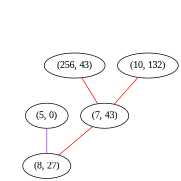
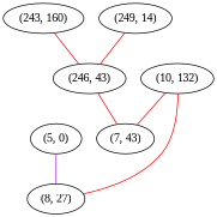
  graph {
    fontname="Liberation Serif"
    node [fontname="Liberation Serif"]
    edge [color=red fontname="Liberation Serif" weight=1]
    n1 [label="(5, 0)"]
    "(8, 27)"
-   "(246, 43)" [label="(256, 43)"]
+   "(243, 160)"
+   "(246, 43)"
    "(7, 43)"
    n6 [label="(10, 132)"]
+   "(249, 14)"
    n1 -- "(8, 27)" [color=purple weight=4]
+   "(243, 160)" -- "(246, 43)"
    "(246, 43)" -- "(7, 43)"
-   "(7, 43)" -- "(8, 27)"
+   n6 -- "(8, 27)"
    n6 -- "(7, 43)"
+   "(249, 14)" -- "(246, 43)"
  }
